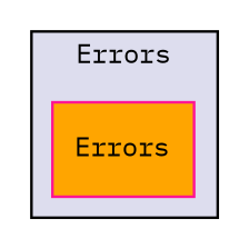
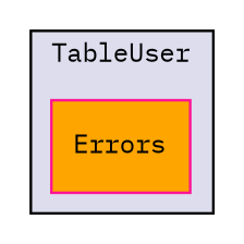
  digraph {
    compound=true
    fontname="IBM Plex Mono"
    n1 [fillcolor=orange fontname="IBM Plex Mono" fontsize=10 label=Errors pencolor=black shape=box style=filled color=deeppink]
    subgraph cluster_1 {
      bgcolor="#ddddee"
      fontsize=10
-     label=Errors
+     label=TableUser
      pencolor=black
      n1
    }
  }
